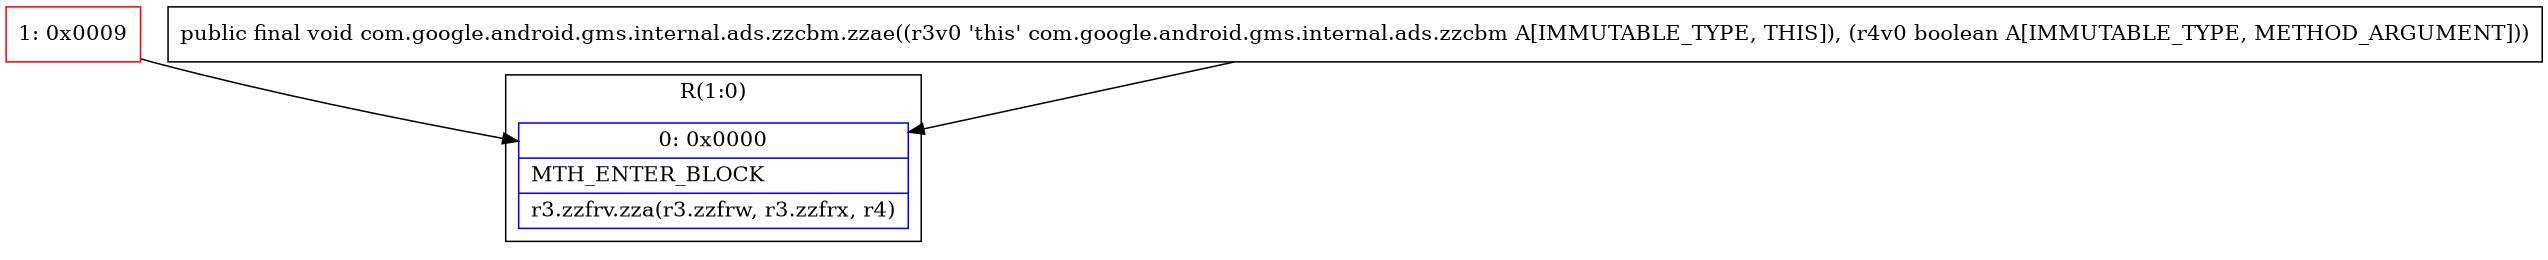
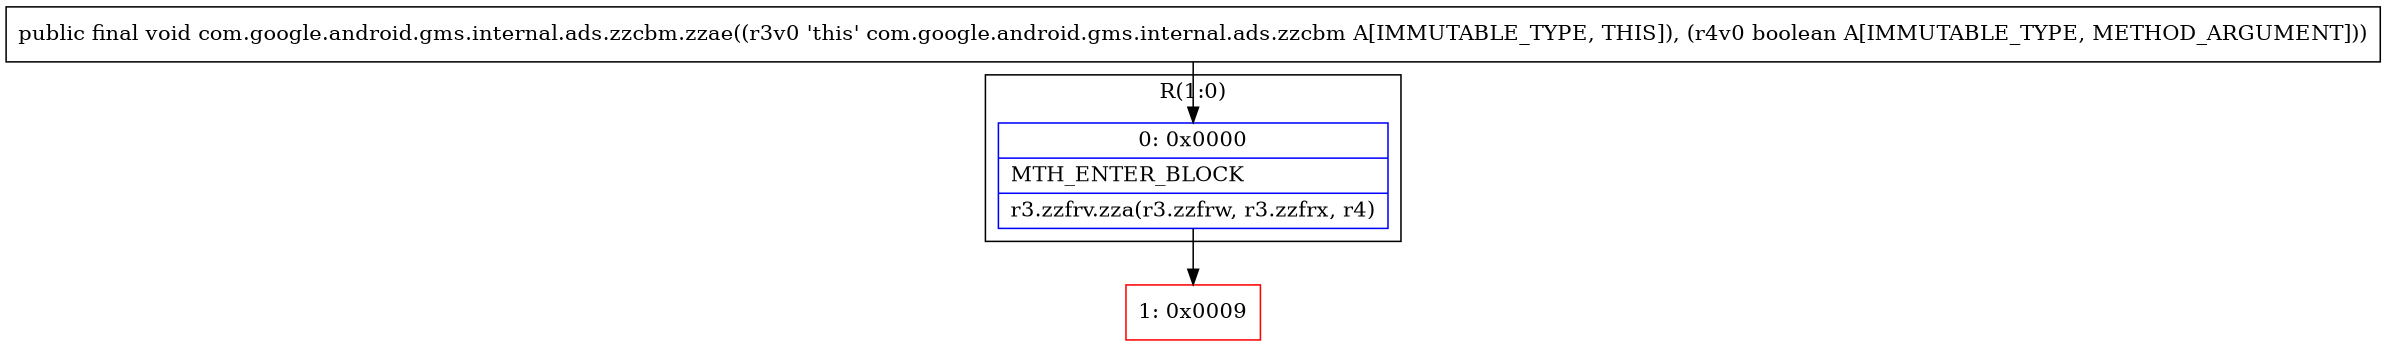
  digraph {
    node [shape=record]
    n1 [color=blue label="{0\:\ 0x0000|MTH_ENTER_BLOCK\l|r3.zzfrv.zza(r3.zzfrw, r3.zzfrx, r4)\l}"]
    n2 [color=red label="{1\:\ 0x0009}"]
    n3 [label="{public final void com.google.android.gms.internal.ads.zzcbm.zzae((r3v0 'this' com.google.android.gms.internal.ads.zzcbm A[IMMUTABLE_TYPE, THIS]), (r4v0 boolean A[IMMUTABLE_TYPE, METHOD_ARGUMENT])) }"]
    subgraph cluster_1 {
      label="R(1:0)"
      n1
    }
-   n2 -> n1
+   n1 -> n2
    n3 -> n1
  }
